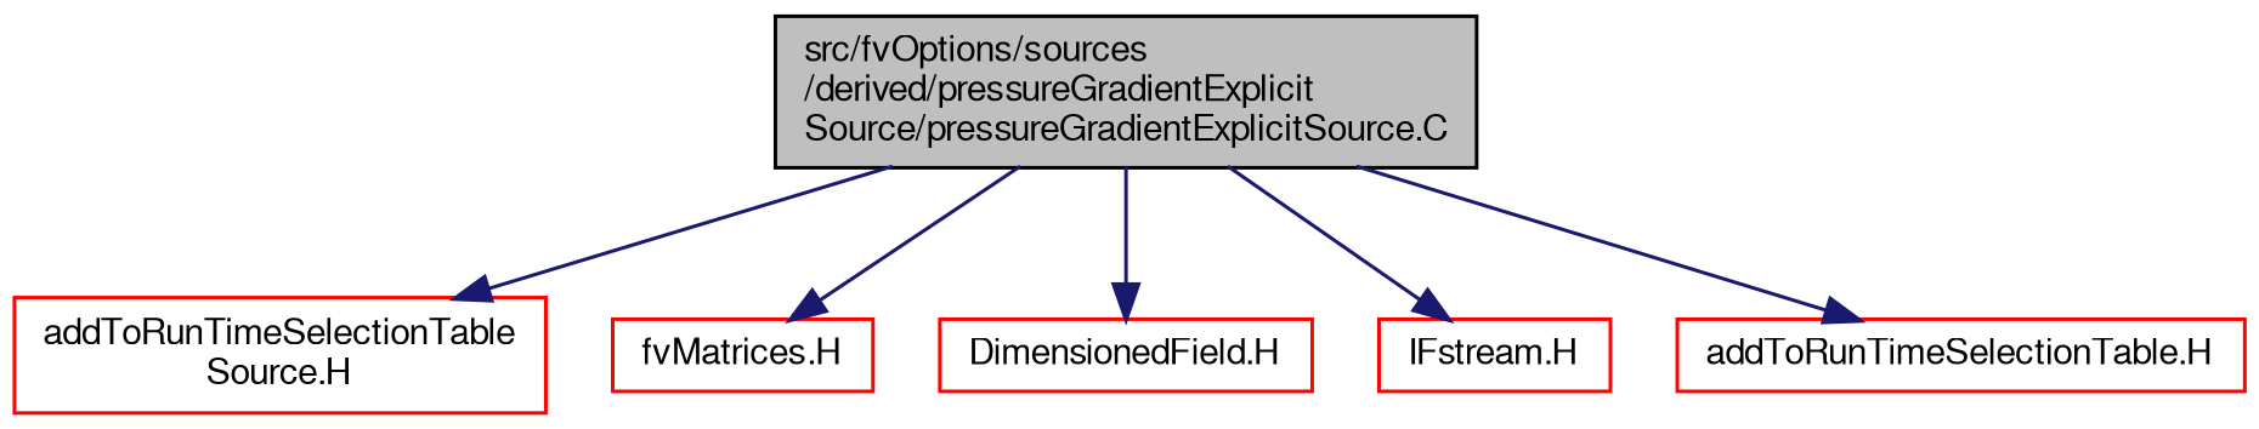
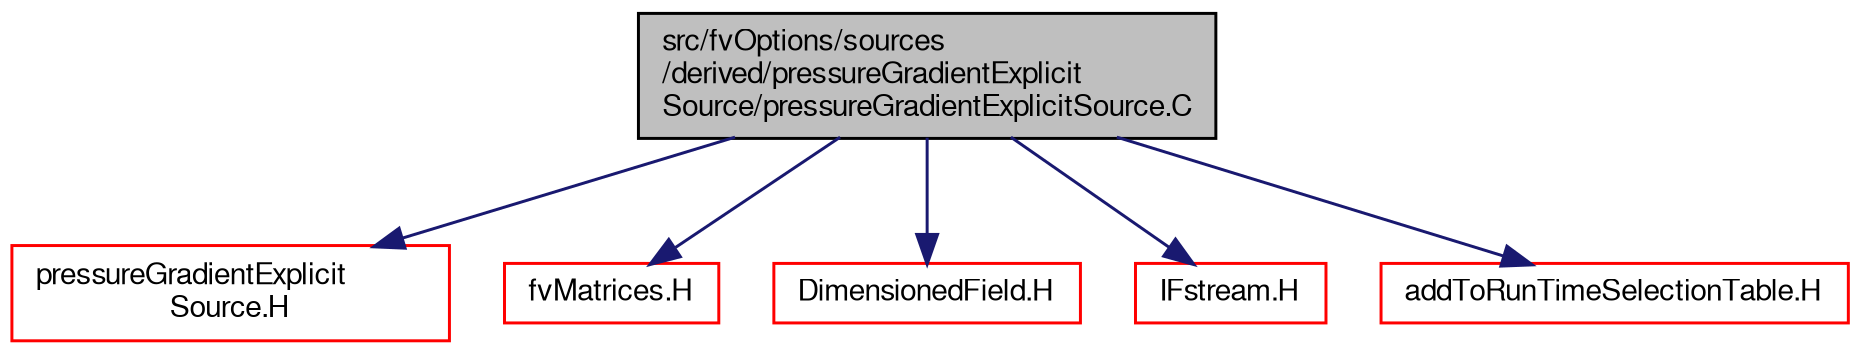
  digraph {
    node [color=red fontname=FreeSans fontsize=10 shape=record]
    edge [color=midnightblue fontname=FreeSans fontsize=10 labelfontname=FreeSans labelfontsize=10 style=solid]
    n1 [color=black fillcolor=grey75 fontcolor=black height=0.2 label="src/fvOptions/sources\l/derived/pressureGradientExplicit\lSource/pressureGradientExplicitSource.C" style=filled width=0.4]
-   n2 [height=0.2 label="addToRunTimeSelectionTable\lSource.H" width=0.4]
+   n2 [height=0.2 label="pressureGradientExplicit\lSource.H" width=0.4]
    n3 [height=0.2 label="fvMatrices.H" width=0.4]
    n4 [height=0.2 label="DimensionedField.H" width=0.4]
    n5 [height=0.2 label="IFstream.H" width=0.4]
    n6 [height=0.2 label="addToRunTimeSelectionTable.H" width=0.4]
    n1 -> n2
    n1 -> n3
    n1 -> n4
    n1 -> n5
    n1 -> n6
  }
